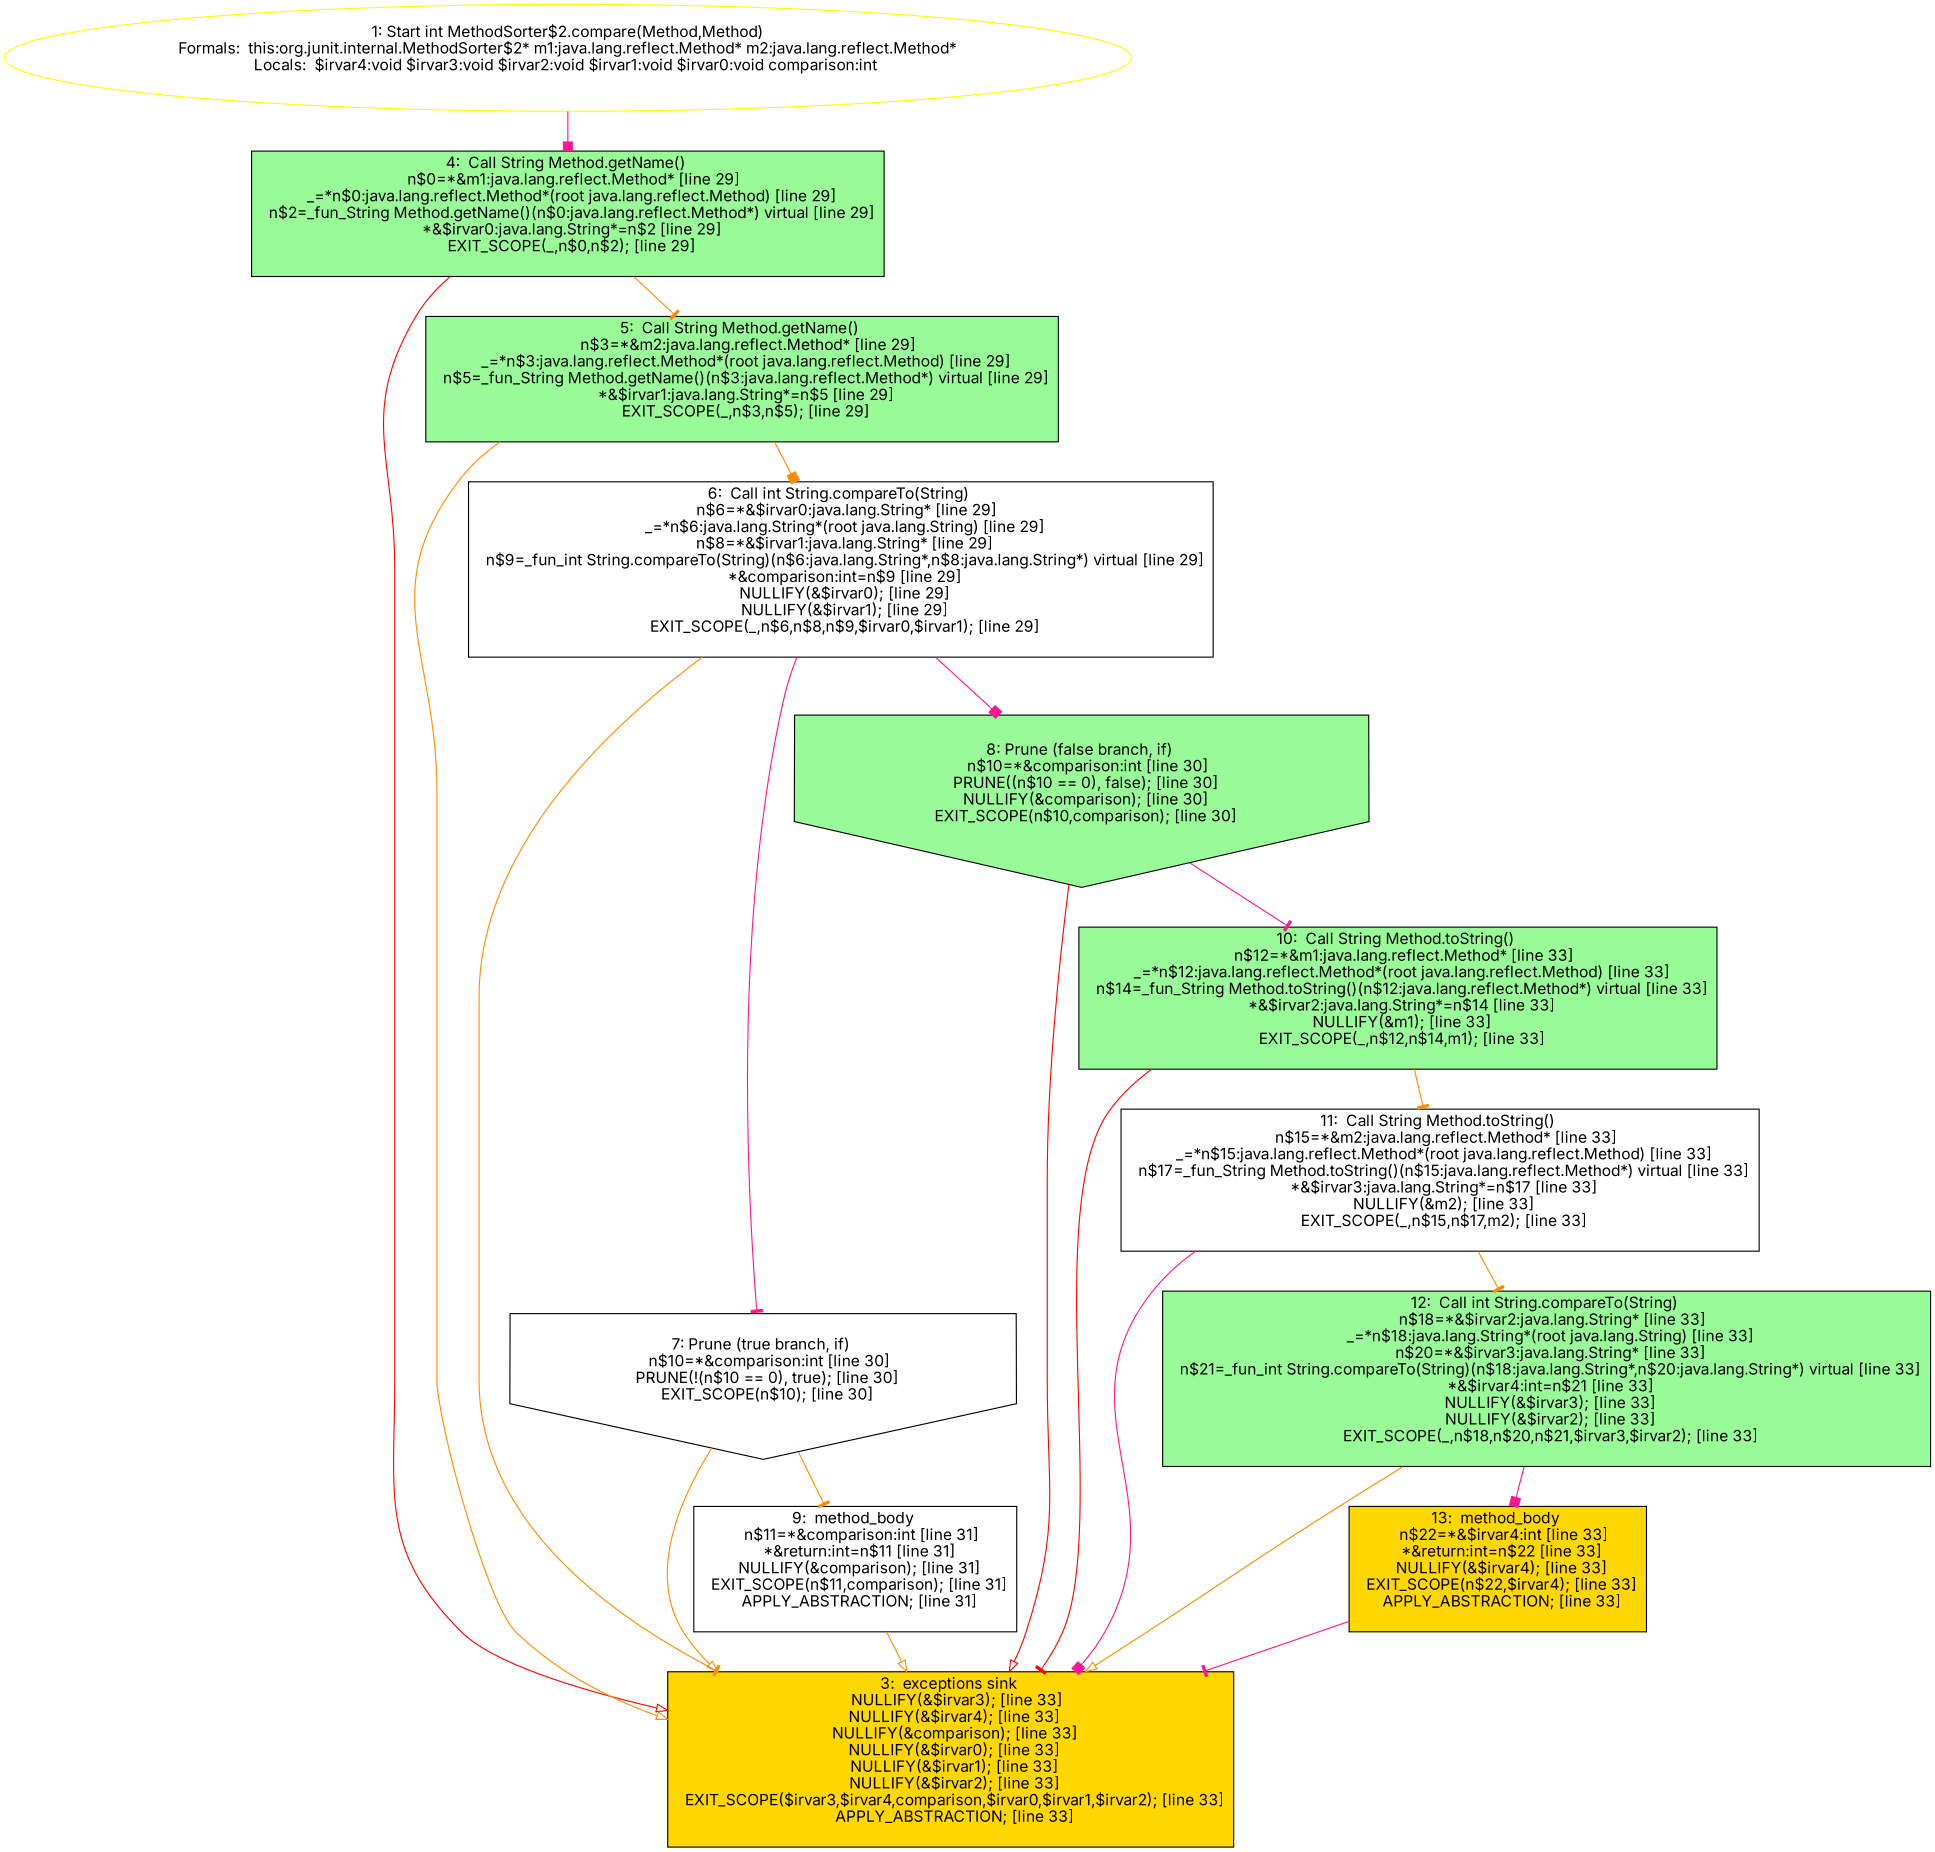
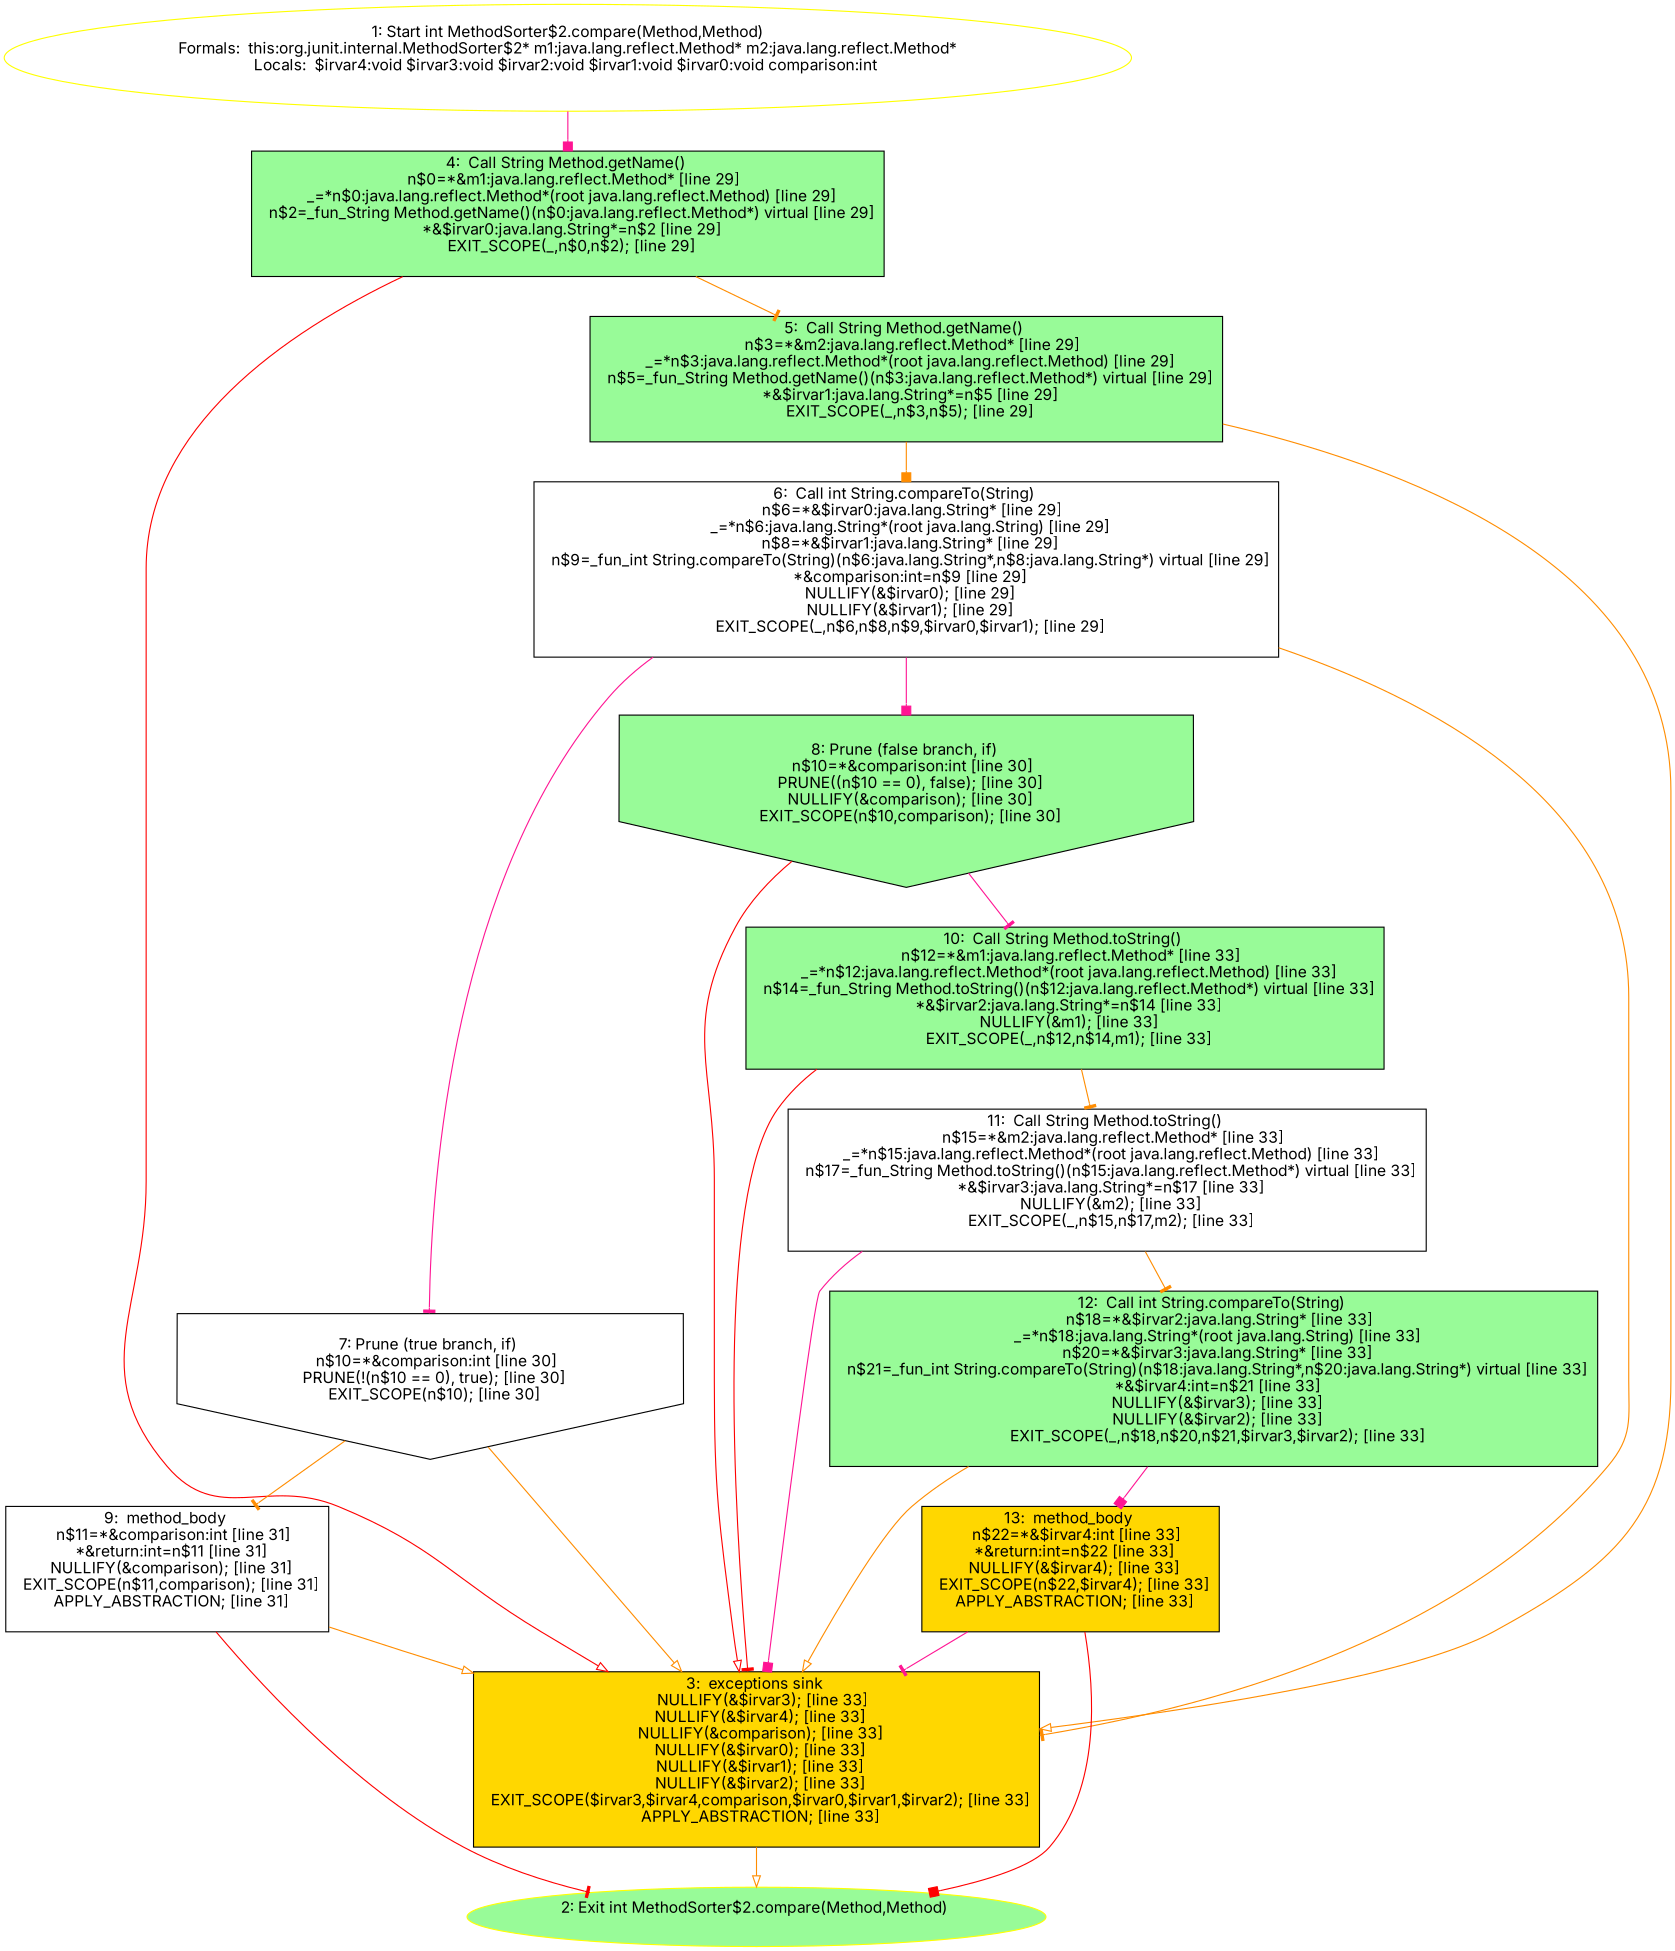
  digraph {
    fontname=Inter
    node [style=filled fillcolor=palegreen fontname=Inter shape=box]
    edge [color=darkorange arrowhead=tee fontname=Inter]
    n1 [color=yellow label="1: Start int MethodSorter$2.compare(Method,Method)\nFormals:  this:org.junit.internal.MethodSorter$2* m1:java.lang.reflect.Method* m2:java.lang.reflect.Method*\nLocals:  $irvar4:void $irvar3:void $irvar2:void $irvar1:void $irvar0:void comparison:int \n  " fillcolor=white shape=""]
    n2 [label="4:  Call String Method.getName() \n   n$0=*&m1:java.lang.reflect.Method* [line 29]\n  _=*n$0:java.lang.reflect.Method*(root java.lang.reflect.Method) [line 29]\n  n$2=_fun_String Method.getName()(n$0:java.lang.reflect.Method*) virtual [line 29]\n  *&$irvar0:java.lang.String*=n$2 [line 29]\n  EXIT_SCOPE(_,n$0,n$2); [line 29]\n "]
    n3 [label="3:  exceptions sink \n   NULLIFY(&$irvar3); [line 33]\n  NULLIFY(&$irvar4); [line 33]\n  NULLIFY(&comparison); [line 33]\n  NULLIFY(&$irvar0); [line 33]\n  NULLIFY(&$irvar1); [line 33]\n  NULLIFY(&$irvar2); [line 33]\n  EXIT_SCOPE($irvar3,$irvar4,comparison,$irvar0,$irvar1,$irvar2); [line 33]\n  APPLY_ABSTRACTION; [line 33]\n " fillcolor=gold]
    n4 [label="5:  Call String Method.getName() \n   n$3=*&m2:java.lang.reflect.Method* [line 29]\n  _=*n$3:java.lang.reflect.Method*(root java.lang.reflect.Method) [line 29]\n  n$5=_fun_String Method.getName()(n$3:java.lang.reflect.Method*) virtual [line 29]\n  *&$irvar1:java.lang.String*=n$5 [line 29]\n  EXIT_SCOPE(_,n$3,n$5); [line 29]\n "]
+   n5 [color=yellow label="2: Exit int MethodSorter$2.compare(Method,Method) \n  " shape=""]
    n6 [label="6:  Call int String.compareTo(String) \n   n$6=*&$irvar0:java.lang.String* [line 29]\n  _=*n$6:java.lang.String*(root java.lang.String) [line 29]\n  n$8=*&$irvar1:java.lang.String* [line 29]\n  n$9=_fun_int String.compareTo(String)(n$6:java.lang.String*,n$8:java.lang.String*) virtual [line 29]\n  *&comparison:int=n$9 [line 29]\n  NULLIFY(&$irvar0); [line 29]\n  NULLIFY(&$irvar1); [line 29]\n  EXIT_SCOPE(_,n$6,n$8,n$9,$irvar0,$irvar1); [line 29]\n " fillcolor=white]
    n7 [label="7: Prune (true branch, if) \n   n$10=*&comparison:int [line 30]\n  PRUNE(!(n$10 == 0), true); [line 30]\n  EXIT_SCOPE(n$10); [line 30]\n " shape=invhouse fillcolor=white]
    n8 [label="8: Prune (false branch, if) \n   n$10=*&comparison:int [line 30]\n  PRUNE((n$10 == 0), false); [line 30]\n  NULLIFY(&comparison); [line 30]\n  EXIT_SCOPE(n$10,comparison); [line 30]\n " shape=invhouse]
    n9 [label="9:  method_body \n   n$11=*&comparison:int [line 31]\n  *&return:int=n$11 [line 31]\n  NULLIFY(&comparison); [line 31]\n  EXIT_SCOPE(n$11,comparison); [line 31]\n  APPLY_ABSTRACTION; [line 31]\n " fillcolor=white]
    n10 [label="10:  Call String Method.toString() \n   n$12=*&m1:java.lang.reflect.Method* [line 33]\n  _=*n$12:java.lang.reflect.Method*(root java.lang.reflect.Method) [line 33]\n  n$14=_fun_String Method.toString()(n$12:java.lang.reflect.Method*) virtual [line 33]\n  *&$irvar2:java.lang.String*=n$14 [line 33]\n  NULLIFY(&m1); [line 33]\n  EXIT_SCOPE(_,n$12,n$14,m1); [line 33]\n "]
    n11 [label="11:  Call String Method.toString() \n   n$15=*&m2:java.lang.reflect.Method* [line 33]\n  _=*n$15:java.lang.reflect.Method*(root java.lang.reflect.Method) [line 33]\n  n$17=_fun_String Method.toString()(n$15:java.lang.reflect.Method*) virtual [line 33]\n  *&$irvar3:java.lang.String*=n$17 [line 33]\n  NULLIFY(&m2); [line 33]\n  EXIT_SCOPE(_,n$15,n$17,m2); [line 33]\n " fillcolor=white]
    n12 [label="12:  Call int String.compareTo(String) \n   n$18=*&$irvar2:java.lang.String* [line 33]\n  _=*n$18:java.lang.String*(root java.lang.String) [line 33]\n  n$20=*&$irvar3:java.lang.String* [line 33]\n  n$21=_fun_int String.compareTo(String)(n$18:java.lang.String*,n$20:java.lang.String*) virtual [line 33]\n  *&$irvar4:int=n$21 [line 33]\n  NULLIFY(&$irvar3); [line 33]\n  NULLIFY(&$irvar2); [line 33]\n  EXIT_SCOPE(_,n$18,n$20,n$21,$irvar3,$irvar2); [line 33]\n "]
    n13 [label="13:  method_body \n   n$22=*&$irvar4:int [line 33]\n  *&return:int=n$22 [line 33]\n  NULLIFY(&$irvar4); [line 33]\n  EXIT_SCOPE(n$22,$irvar4); [line 33]\n  APPLY_ABSTRACTION; [line 33]\n " fillcolor=gold]
    n1 -> n2 [color=deeppink arrowhead=box]
    n2 -> n3 [color=red arrowhead=onormal]
    n2 -> n4
+   n3 -> n5 [arrowhead=onormal]
    n4 -> n3 [arrowhead=onormal]
    n4 -> n6 [arrowhead=box]
    n6 -> n3
    n6 -> n7 [color=deeppink]
    n6 -> n8 [color=deeppink arrowhead=box]
    n7 -> n3 [arrowhead=onormal]
    n7 -> n9
    n8 -> n3 [color=red arrowhead=onormal]
    n8 -> n10 [color=deeppink]
    n9 -> n3 [arrowhead=onormal]
+   n9 -> n5 [color=red]
    n10 -> n3 [color=red]
    n10 -> n11
    n11 -> n3 [color=deeppink arrowhead=box]
    n11 -> n12
    n12 -> n3 [arrowhead=onormal]
    n12 -> n13 [color=deeppink arrowhead=box]
    n13 -> n3 [color=deeppink]
+   n13 -> n5 [color=red arrowhead=box]
  }
